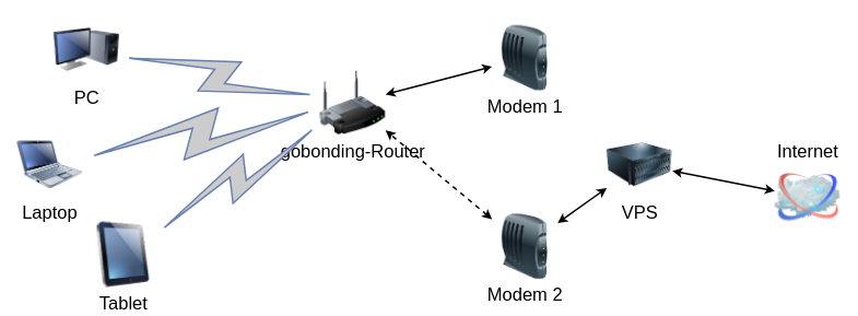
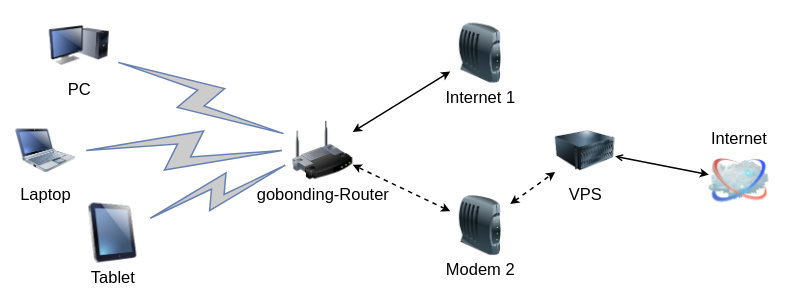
  <mxCell id="0" />
  <mxCell id="1" parent="0" />
  <mxCell id="2" style="edgeStyle=none;rounded=0;html=1;labelBackgroundColor=none;endArrow=classic;strokeWidth=2;fontFamily=Verdana;fontSize=22;startArrow=classic;startFill=1;endFill=1;" parent="1" source="3" target="12" edge="1"><mxGeometry relative="1" as="geometry"><mxPoint x="482.5" y="80" as="targetPoint" /></mxGeometry></mxCell>
- <mxCell id="3" value="gobonding-Router" style="image;html=1;labelBackgroundColor=#ffffff;image=img/lib/clip_art/networking/Wireless_Router_128x128.png;rounded=1;shadow=0;comic=0;strokeWidth=2;fontSize=22" parent="1" vertex="1"><mxGeometry x="390" y="85" width="80" height="80" as="geometry" /></mxCell>
+ <mxCell id="3" value="gobonding-Router" style="image;html=1;labelBackgroundColor=#ffffff;image=img/lib/clip_art/networking/Wireless_Router_128x128.png;rounded=1;shadow=0;comic=0;strokeWidth=2;fontSize=22" parent="1" vertex="1"><mxGeometry x="390" y="160" width="80" height="80" as="geometry" /></mxCell>
  <mxCell id="4" value="Internet" style="image;html=1;labelBackgroundColor=#ffffff;image=img/lib/clip_art/networking/Cloud_128x128.png;rounded=1;shadow=0;comic=0;strokeWidth=2;fontSize=22;labelPosition=center;verticalLabelPosition=top;align=center;verticalAlign=bottom;" parent="1" vertex="1"><mxGeometry x="945" y="200" width="80" height="80" as="geometry" /></mxCell>
  <mxCell id="5" value="Tablet" style="image;html=1;labelBackgroundColor=#ffffff;image=img/lib/clip_art/computers/iPad_128x128.png;rounded=1;shadow=0;comic=0;strokeWidth=2;fontSize=22" parent="1" vertex="1"><mxGeometry x="110" y="270" width="80" height="80" as="geometry" /></mxCell>
  <mxCell id="6" value="PC" style="image;html=1;labelBackgroundColor=#ffffff;image=img/lib/clip_art/computers/Monitor_Tower_128x128.png;rounded=1;shadow=0;comic=0;strokeWidth=2;fontSize=22" parent="1" vertex="1"><mxGeometry x="65" y="20" width="80" height="80" as="geometry" /></mxCell>
  <mxCell id="7" value="Laptop" style="image;html=1;labelBackgroundColor=#ffffff;image=img/lib/clip_art/computers/Netbook_128x128.png;rounded=1;shadow=0;comic=0;strokeWidth=2;fontSize=22" parent="1" vertex="1"><mxGeometry x="20" y="160" width="80" height="80" as="geometry" /></mxCell>
  <mxCell id="8" value="" style="html=1;fillColor=#CCCCCC;strokeColor=#6881B3;gradientColor=none;gradientDirection=north;strokeWidth=2;shape=mxgraph.networks.comm_link_edge;html=1;labelBackgroundColor=none;endArrow=none;fontFamily=Verdana;fontSize=22;fontColor=#000000;fontStyle=1" parent="1" source="6" target="3" edge="1"><mxGeometry width="100" height="100" relative="1" as="geometry"><mxPoint x="310" y="191.957" as="sourcePoint" /><mxPoint x="460" y="218.043" as="targetPoint" /></mxGeometry></mxCell>
  <mxCell id="9" value="" style="html=1;fillColor=#CCCCCC;strokeColor=#6881B3;gradientColor=none;gradientDirection=north;strokeWidth=2;shape=mxgraph.networks.comm_link_edge;html=1;labelBackgroundColor=none;endArrow=none;fontFamily=Verdana;fontSize=22;fontColor=#000000;" parent="1" source="7" target="3" edge="1"><mxGeometry width="100" height="100" relative="1" as="geometry"><mxPoint x="320" y="201.957" as="sourcePoint" /><mxPoint x="470" y="228.043" as="targetPoint" /></mxGeometry></mxCell>
  <mxCell id="10" value="" style="html=1;fillColor=#CCCCCC;strokeColor=#6881B3;gradientColor=none;gradientDirection=north;strokeWidth=2;shape=mxgraph.networks.comm_link_edge;html=1;labelBackgroundColor=none;endArrow=none;fontFamily=Verdana;fontSize=22;fontColor=#000000;" parent="1" source="5" target="3" edge="1"><mxGeometry width="100" height="100" relative="1" as="geometry"><mxPoint x="330" y="211.957" as="sourcePoint" /><mxPoint x="480" y="238.043" as="targetPoint" /></mxGeometry></mxCell>
  <mxCell id="11" value="VPS" style="image;html=1;image=img/lib/clip_art/computers/Server_128x128.png;fontSize=22;" vertex="1" parent="1"><mxGeometry x="740" y="160" width="80" height="80" as="geometry" /></mxCell>
- <mxCell id="12" value="Modem 1" style="image;html=1;image=img/lib/clip_art/networking/Modem_128x128.png;fontSize=22;" vertex="1" parent="1"><mxGeometry x="600" y="30" width="80" height="80" as="geometry" /></mxCell>
+ <mxCell id="12" value="Internet 1" style="image;html=1;image=img/lib/clip_art/networking/Modem_128x128.png;fontSize=22;" vertex="1" parent="1"><mxGeometry x="600" y="30" width="80" height="80" as="geometry" /></mxCell>
  <mxCell id="13" style="edgeStyle=none;rounded=0;html=1;labelBackgroundColor=none;endArrow=classic;strokeWidth=2;fontFamily=Verdana;fontSize=22;startArrow=classic;startFill=1;endFill=1;dashed=1;" edge="1" parent="1" source="14" target="3"><mxGeometry relative="1" as="geometry"><mxPoint x="435" y="350" as="sourcePoint" /><mxPoint x="470" y="270" as="targetPoint" /></mxGeometry></mxCell>
  <mxCell id="14" value="Modem 2" style="image;html=1;image=img/lib/clip_art/networking/Modem_128x128.png;fontSize=22;" vertex="1" parent="1"><mxGeometry x="600" y="260" width="80" height="80" as="geometry" /></mxCell>
- <mxCell id="15" style="edgeStyle=none;rounded=0;html=1;labelBackgroundColor=none;endArrow=classic;strokeWidth=2;fontFamily=Verdana;fontSize=22;startArrow=classic;startFill=1;endFill=1;" edge="1" parent="1" source="14" target="11"><mxGeometry relative="1" as="geometry"><mxPoint x="620" y="291.818" as="sourcePoint" /><mxPoint x="480" y="228.182" as="targetPoint" /></mxGeometry></mxCell>
- <mxCell id="16" style="edgeStyle=none;rounded=0;html=1;labelBackgroundColor=none;endArrow=classic;strokeWidth=2;fontFamily=Verdana;fontSize=22;startArrow=classic;startFill=1;endFill=1;" edge="1" parent="1" source="4" target="11"><mxGeometry relative="1" as="geometry"><mxPoint x="640" y="311.818" as="sourcePoint" /><mxPoint x="500" y="248.182" as="targetPoint" /></mxGeometry></mxCell>
+ <mxCell id="15" style="edgeStyle=none;rounded=0;html=1;labelBackgroundColor=none;endArrow=classic;strokeWidth=2;fontFamily=Verdana;fontSize=22;startArrow=classic;startFill=1;endFill=1;dashed=1;" edge="1" parent="1" source="14" target="11"><mxGeometry relative="1" as="geometry"><mxPoint x="620" y="291.818" as="sourcePoint" /><mxPoint x="480" y="228.182" as="targetPoint" /></mxGeometry></mxCell>
+ <mxCell id="16" style="edgeStyle=none;rounded=0;html=1;labelBackgroundColor=none;endArrow=open;strokeWidth=2;fontFamily=Verdana;fontSize=22;startArrow=classic;startFill=1;endFill=1;" edge="1" parent="1" source="4" target="11"><mxGeometry relative="1" as="geometry"><mxPoint x="640" y="311.818" as="sourcePoint" /><mxPoint x="500" y="248.182" as="targetPoint" /></mxGeometry></mxCell>
